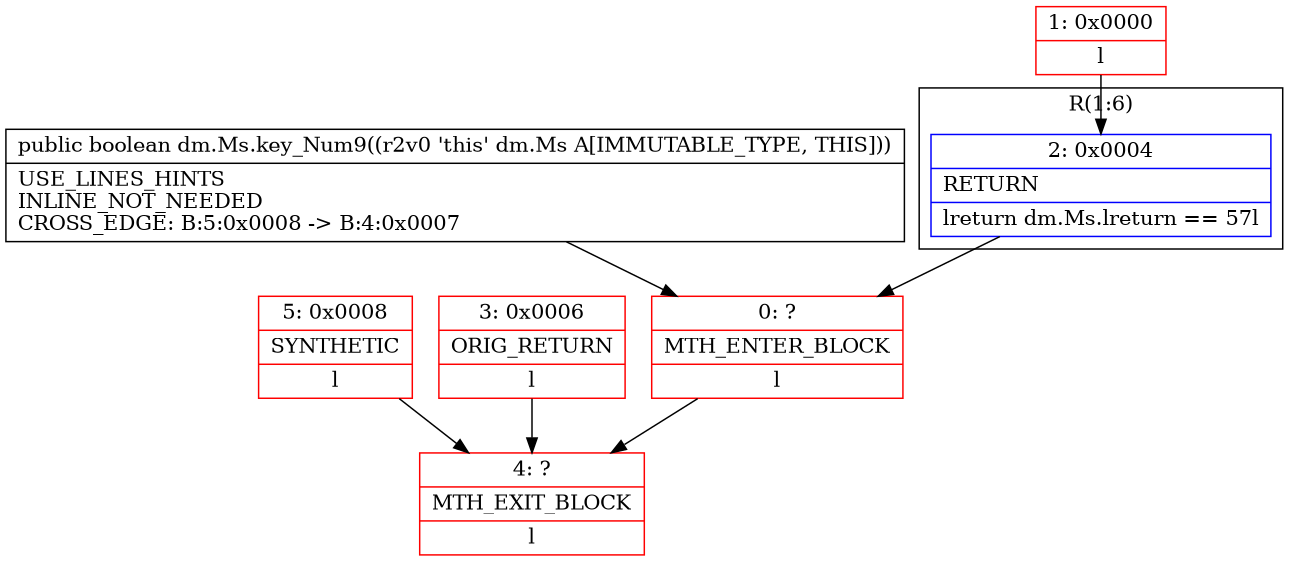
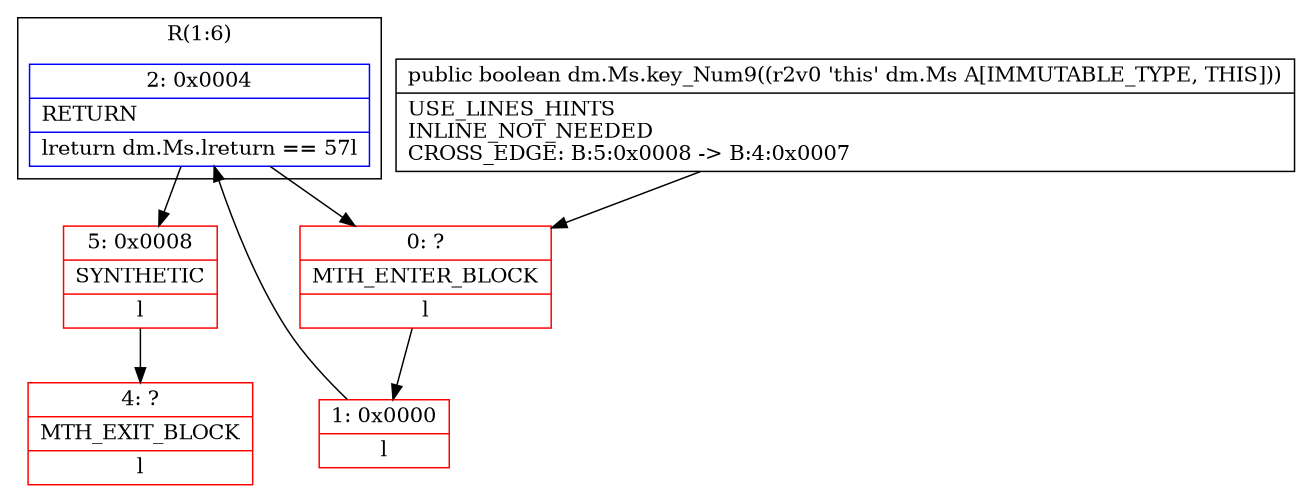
  digraph {
    node [color=red shape=record]
    n1 [color=blue label="{2\:\ 0x0004|RETURN\l|lreturn dm.Ms.lreturn == 57l}"]
    n2 [label="{5\:\ 0x0008|SYNTHETIC\l|l}"]
    n3 [label="{0\:\ ?|MTH_ENTER_BLOCK\l|l}"]
-   n4 [label="{3\:\ 0x0006|ORIG_RETURN\l|l}"]
    n5 [label="{4\:\ ?|MTH_EXIT_BLOCK\l|l}"]
    n6 [label="{1\:\ 0x0000|l}"]
    n7 [label="{public boolean dm.Ms.key_Num9((r2v0 'this' dm.Ms A[IMMUTABLE_TYPE, THIS]))  | USE_LINES_HINTS\lINLINE_NOT_NEEDED\lCROSS_EDGE: B:5:0x0008 \-\> B:4:0x0007\l}" color=""]
    subgraph cluster_1 {
      label="R(1:6)"
      n1
    }
+   n1 -> n2
    n1 -> n3
    n2 -> n5
-   n3 -> n5
-   n4 -> n5
+   n3 -> n6
    n6 -> n1
    n7 -> n3
  }
